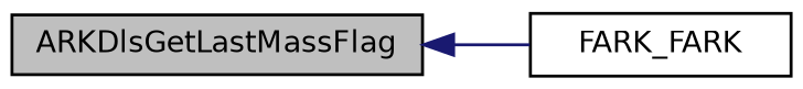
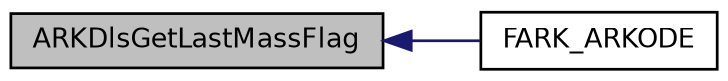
  digraph {
    rankdir=LR
    node [color=black fontname=Helvetica fontsize=10 shape=record style=filled]
    n1 [fillcolor=grey75 fontcolor=black height=0.2 label=ARKDlsGetLastMassFlag width=0.4]
-   n2 [fillcolor=white height=0.2 label=FARK_FARK width=0.4]
+   n2 [fillcolor=white height=0.2 label=FARK_ARKODE width=0.4]
    n1 -> n2 [color=midnightblue dir=back fontname=Helvetica fontsize=10 labelfontname=Helvetica labelfontsize=10 style=solid]
  }
